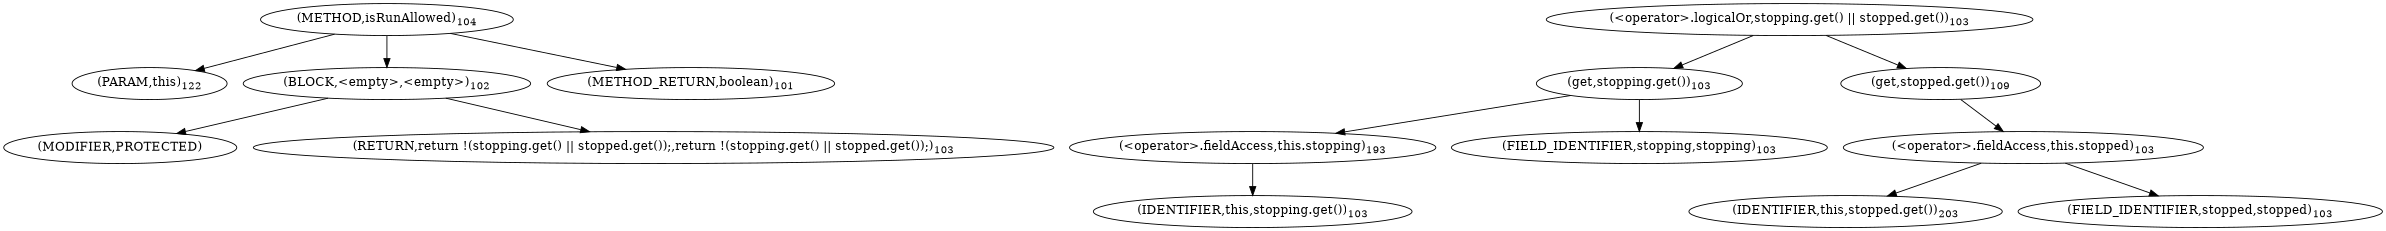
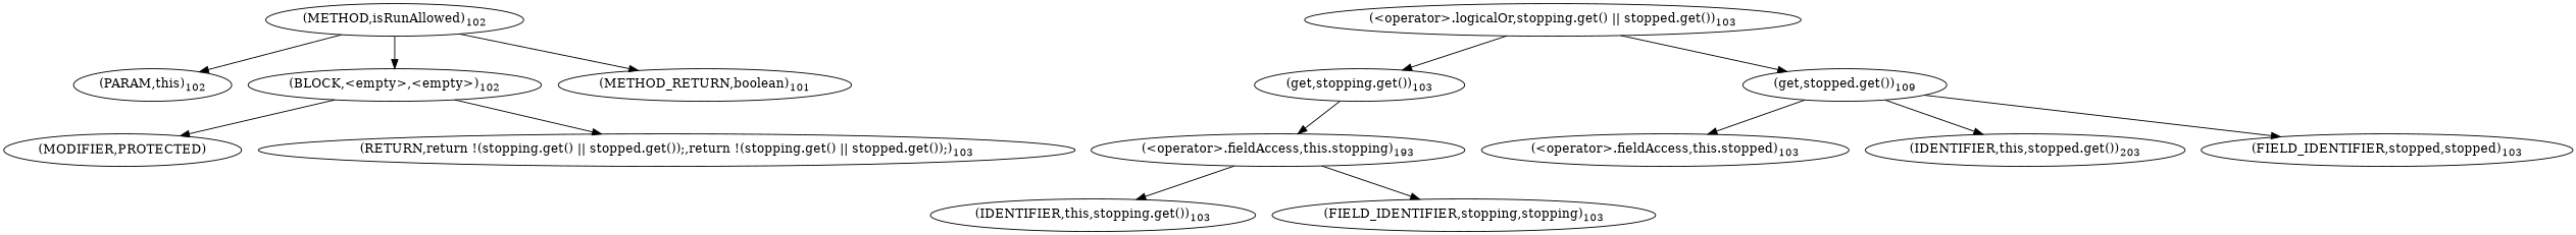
  digraph {
-   n1 [label=<(METHOD,isRunAllowed)<SUB>104</SUB>>]
-   n2 [label=<(PARAM,this)<SUB>122</SUB>>]
+   n1 [label=<(METHOD,isRunAllowed)<SUB>102</SUB>>]
+   n2 [label=<(PARAM,this)<SUB>102</SUB>>]
    n3 [label=<(BLOCK,&lt;empty&gt;,&lt;empty&gt;)<SUB>102</SUB>>]
    n4 [label=<(METHOD_RETURN,boolean)<SUB>101</SUB>>]
    n5 [label=<(MODIFIER,PROTECTED)>]
    n6 [label=<(RETURN,return !(stopping.get() || stopped.get());,return !(stopping.get() || stopped.get());)<SUB>103</SUB>>]
    n7 [label=<(&lt;operator&gt;.logicalOr,stopping.get() || stopped.get())<SUB>103</SUB>>]
    n8 [label=<(get,stopping.get())<SUB>103</SUB>>]
    n9 [label=<(get,stopped.get())<SUB>109</SUB>>]
    n10 [label=<(&lt;operator&gt;.fieldAccess,this.stopping)<SUB>193</SUB>>]
    n11 [label=<(&lt;operator&gt;.fieldAccess,this.stopped)<SUB>103</SUB>>]
    n12 [label=<(IDENTIFIER,this,stopping.get())<SUB>103</SUB>>]
    n13 [label=<(FIELD_IDENTIFIER,stopping,stopping)<SUB>103</SUB>>]
    n14 [label=<(IDENTIFIER,this,stopped.get())<SUB>203</SUB>>]
    n15 [label=<(FIELD_IDENTIFIER,stopped,stopped)<SUB>103</SUB>>]
    n1 -> n2
    n1 -> n3
    n1 -> n4
    n3 -> n5
    n3 -> n6
    n7 -> n8
    n7 -> n9
    n8 -> n10
    n9 -> n11
    n10 -> n12
-   n8 -> n13
-   n11 -> n14
-   n11 -> n15
+   n10 -> n13
+   n9 -> n14
+   n9 -> n15
  }
